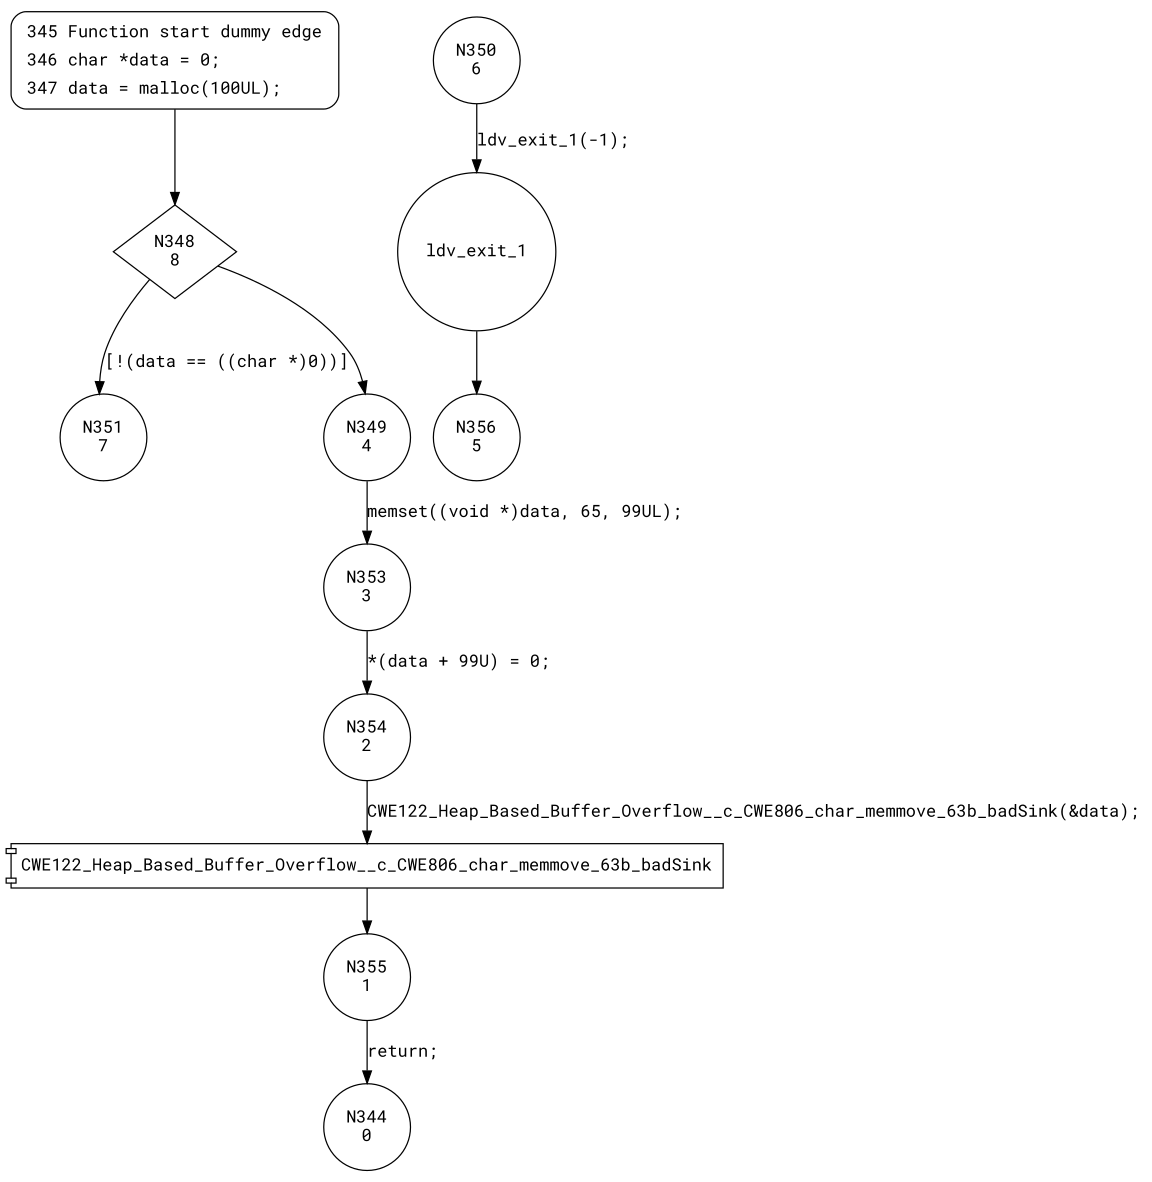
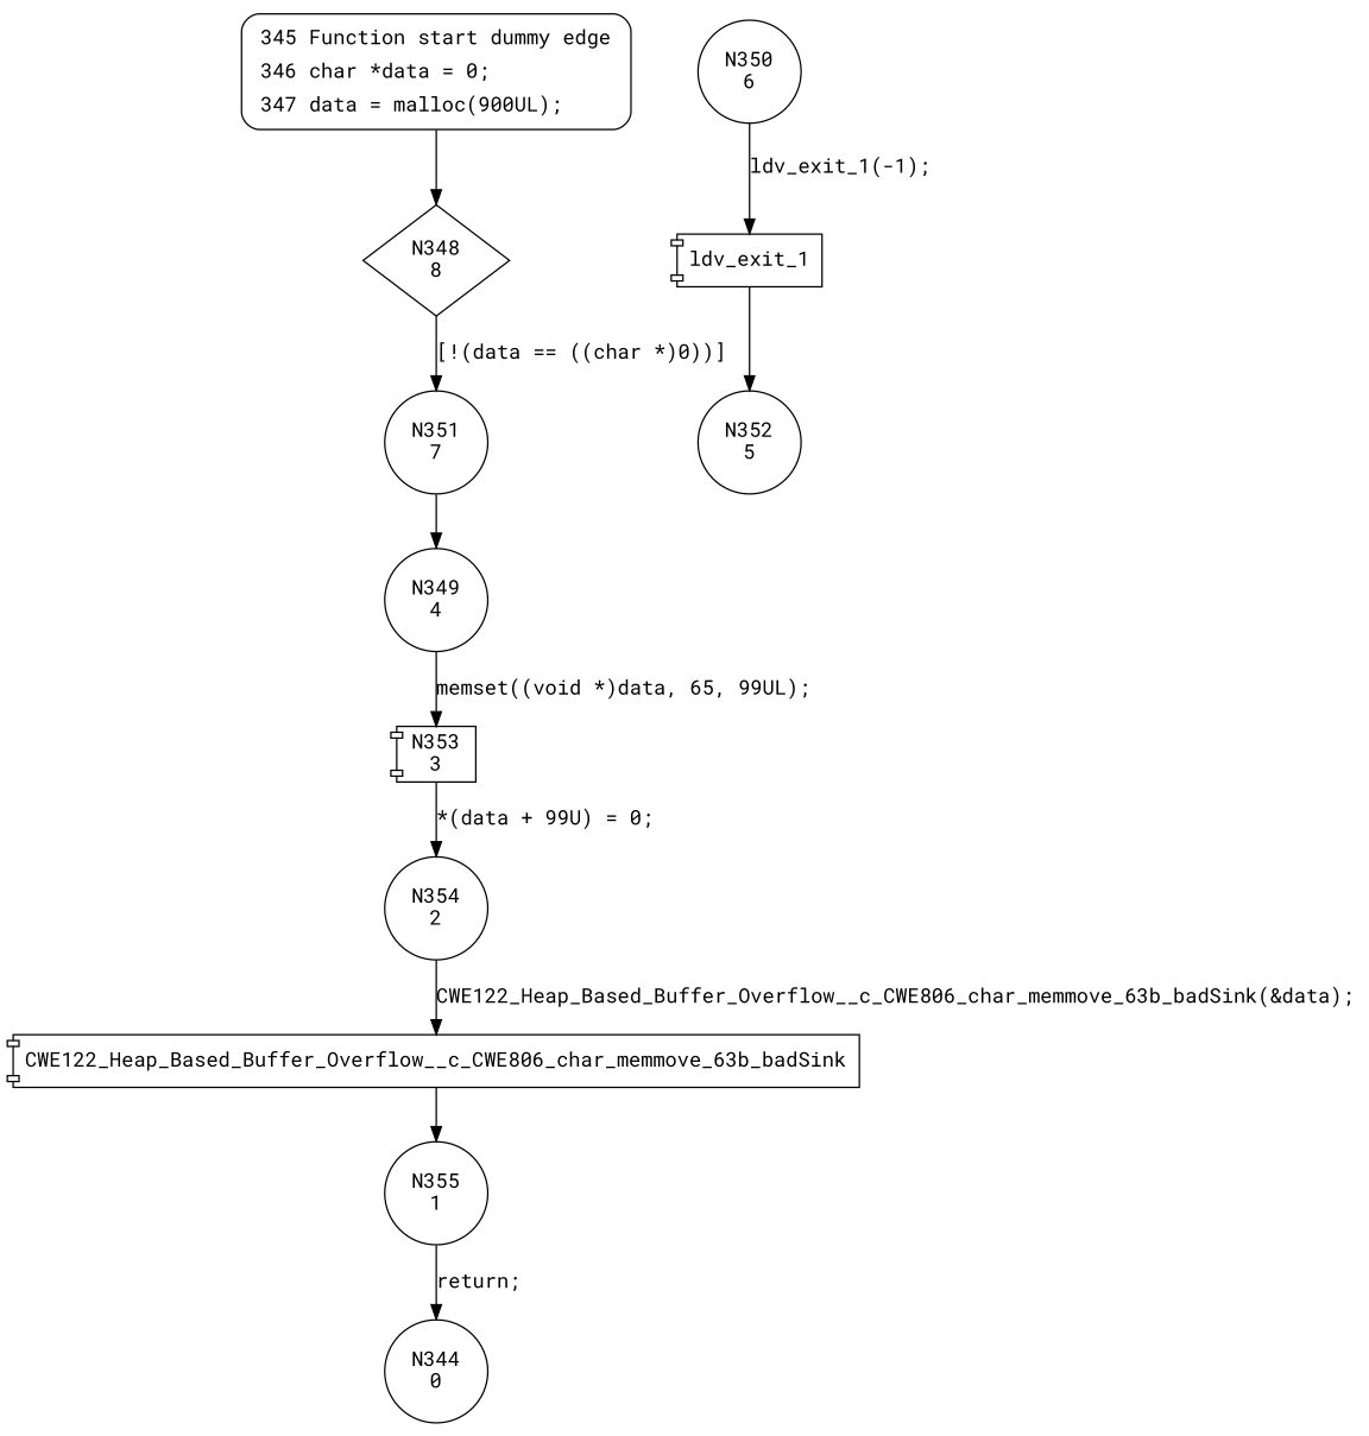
  digraph {
    fontname="Roboto Mono"
    node [fontname="Roboto Mono" shape=circle]
    edge [fontname="Roboto Mono"]
    n1 [label="N348\n8" shape=diamond]
    n2 [label="N351\n7"]
    n3 [label="N350\n6"]
-   n4 [label=ldv_exit_1]
+   n4 [label=ldv_exit_1 shape=component]
    n5 [label="N349\n4"]
-   n6 [label="N356\n5"]
-   n7 [label="N353\n3"]
+   n6 [label="N352\n5"]
+   n7 [label="N353\n3" shape=component]
    n8 [label="N354\n2"]
    n9 [label=CWE122_Heap_Based_Buffer_Overflow__c_CWE806_char_memmove_63b_badSink shape=component]
    n10 [label="N355\n1"]
    n11 [label="N344\n0"]
-   n12 [fillcolor=white label=<<table border="0" cellborder="0" cellpadding="3" bgcolor="white"><tr><td align="right">345</td><td align="left">Function start dummy edge</td></tr><tr><td align="right">346</td><td align="left">char *data = 0;</td></tr><tr><td align="right">347</td><td align="left">data = malloc(100UL);</td></tr></table>> penwidth=1 shape=Mrecord style="filled,bold"]
+   n12 [fillcolor=white label=<<table border="0" cellborder="0" cellpadding="3" bgcolor="white"><tr><td align="right">345</td><td align="left">Function start dummy edge</td></tr><tr><td align="right">346</td><td align="left">char *data = 0;</td></tr><tr><td align="right">347</td><td align="left">data = malloc(900UL);</td></tr></table>> penwidth=1 shape=Mrecord style="filled,bold"]
    n1 -> n2 [label="[!(data == ((char *)0))]"]
-   n1 -> n5
+   n2 -> n5
    n3 -> n4 [label="ldv_exit_1(-1);"]
    n4 -> n6
    n5 -> n7 [label="memset((void *)data, 65, 99UL);"]
    n7 -> n8 [label="*(data + 99U) = 0;"]
    n8 -> n9 [label="CWE122_Heap_Based_Buffer_Overflow__c_CWE806_char_memmove_63b_badSink(&data);"]
    n9 -> n10
    n10 -> n11 [label="return;"]
    n12 -> n1
  }
